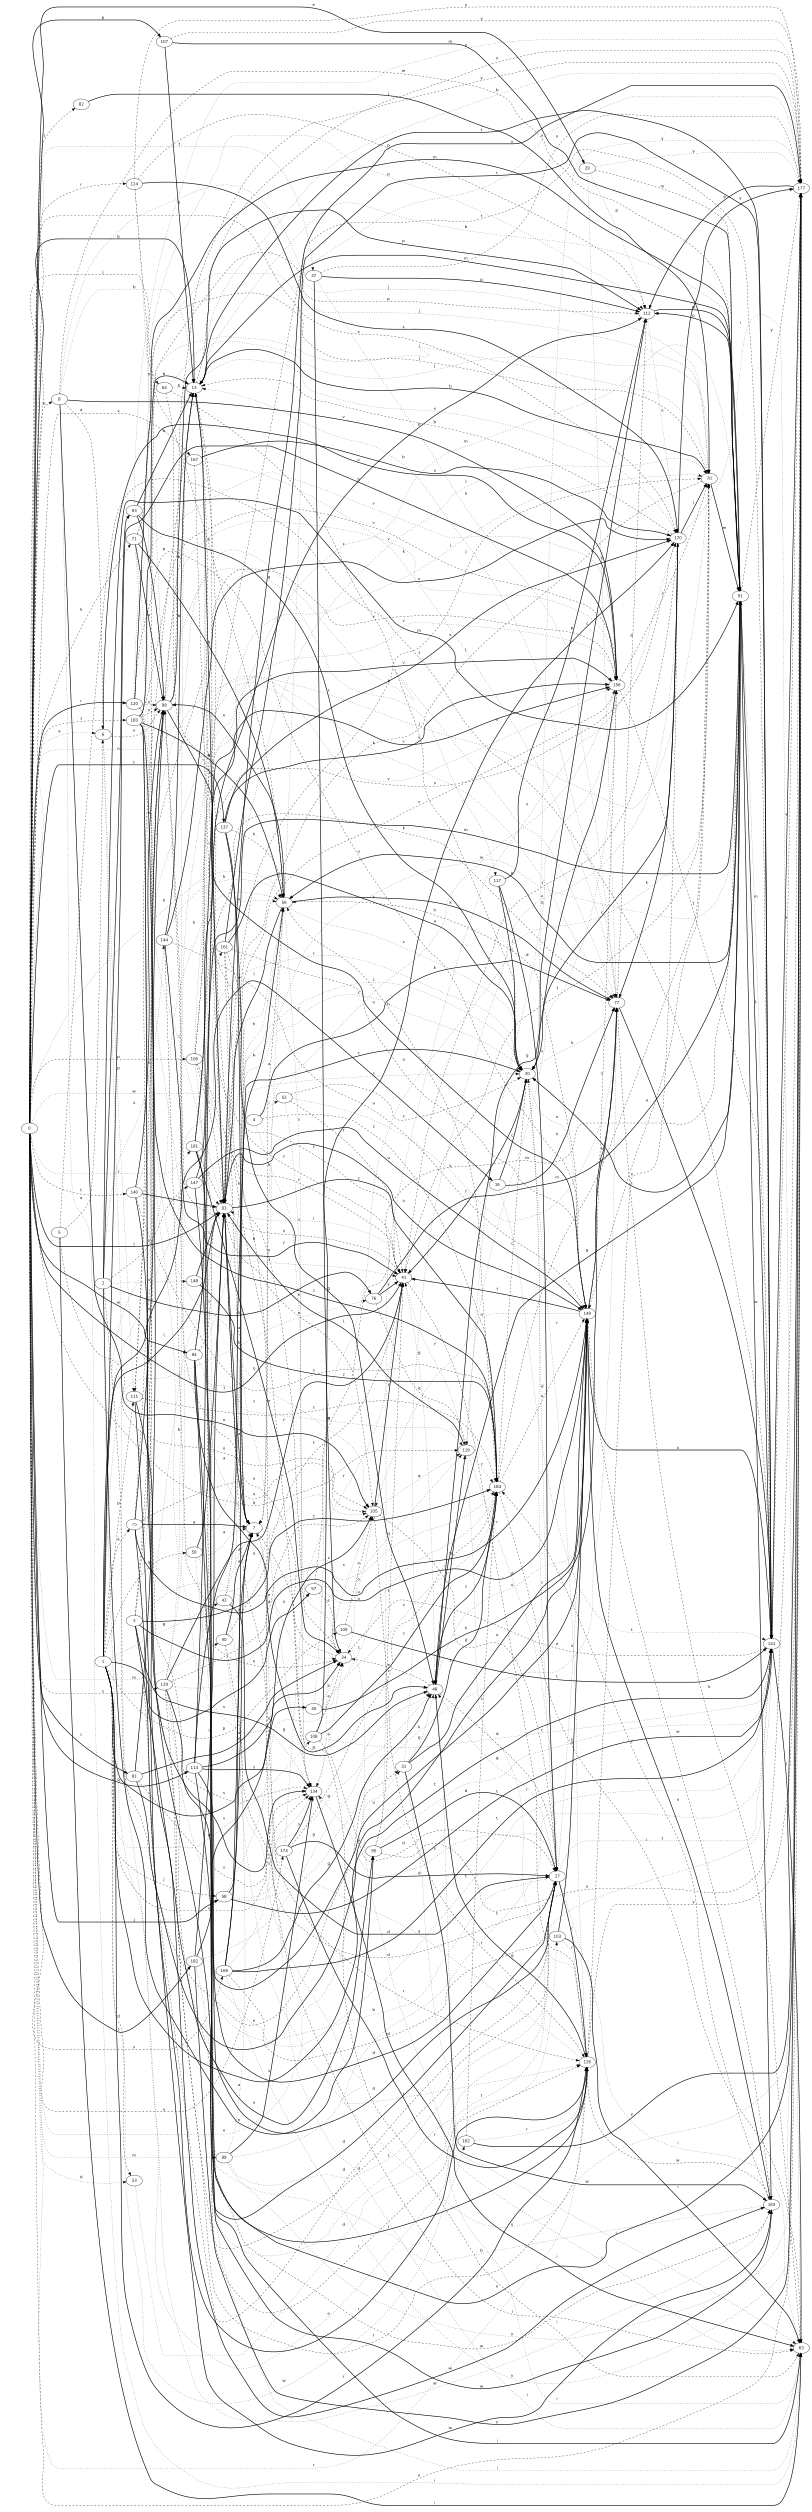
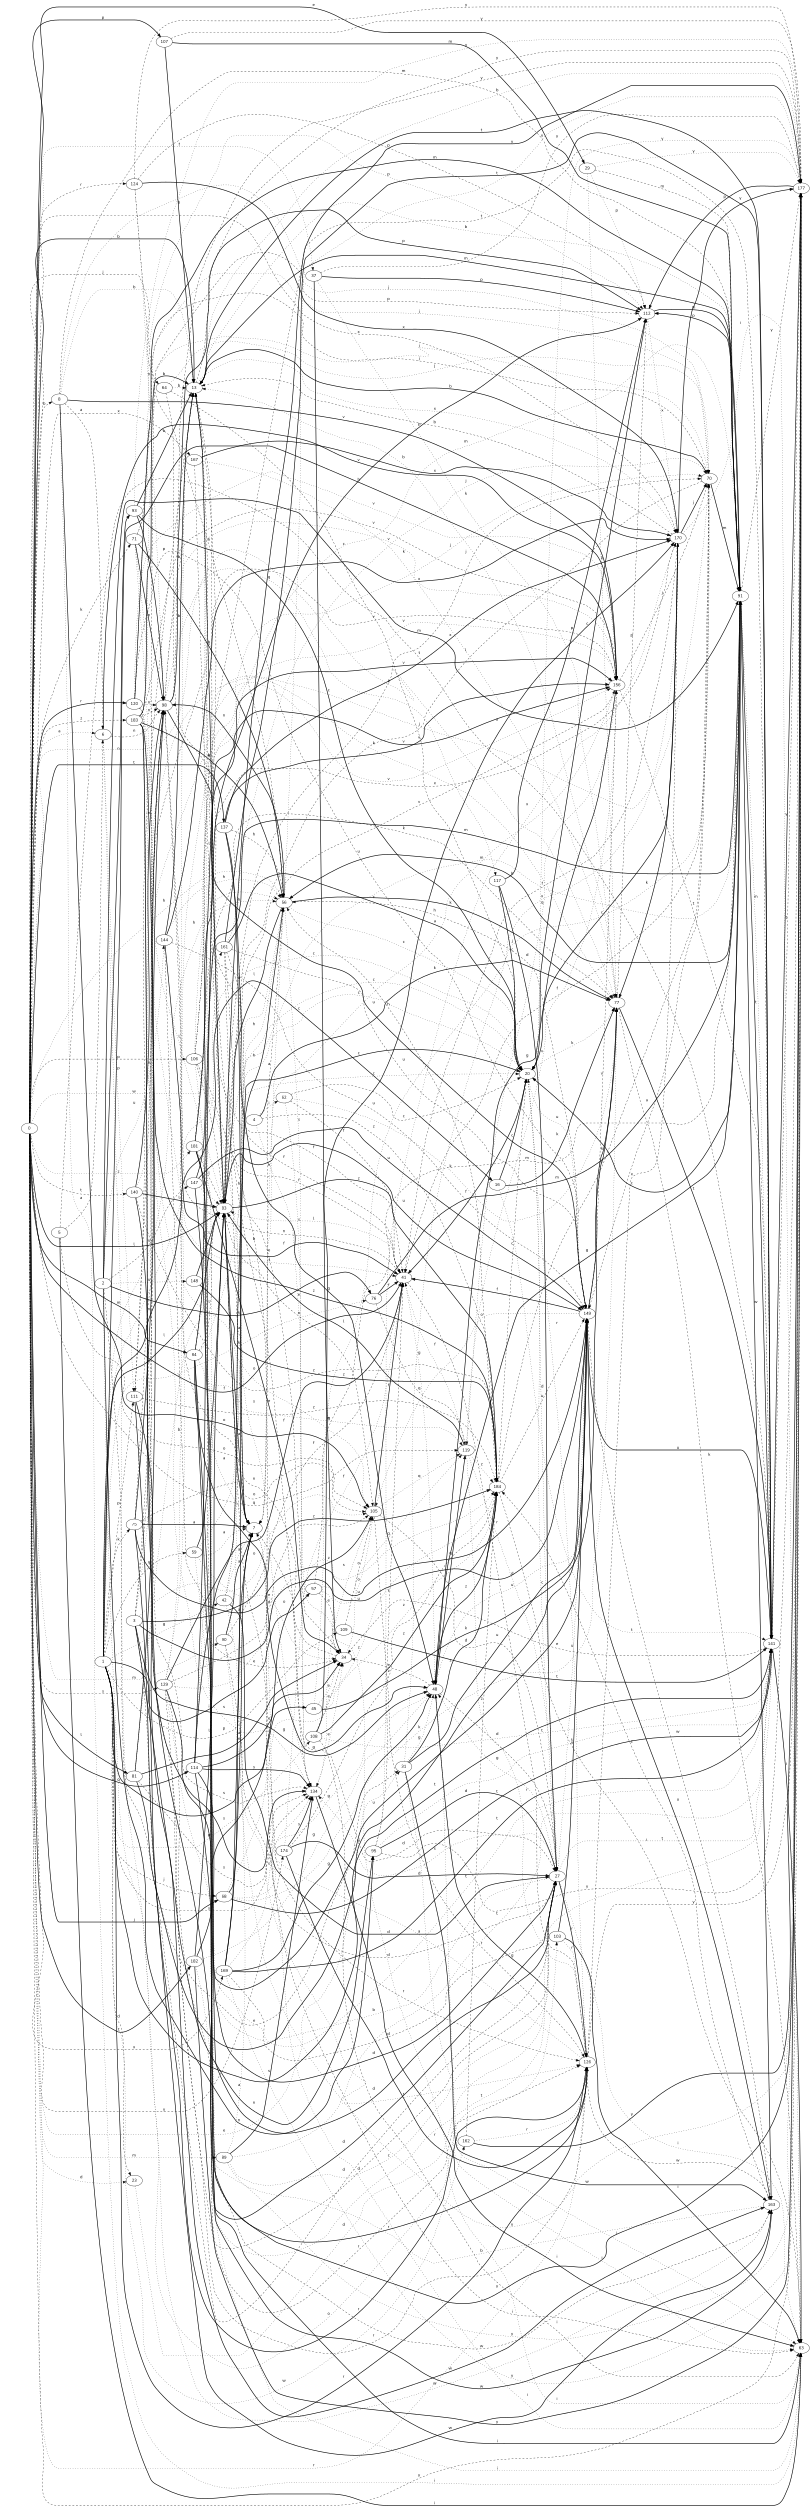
  strict digraph {
    fontname=Nunito
    rankdir=LR
    node [fontname=Nunito]
    edge [fontname=Nunito style=bold]
    0
    6
    8
    13
    23
    29
    31
    37
    41
    56
    64
    68
    71
    81
-   82
    83
    84
    89
    90
    106
    107
    114
    117
    119
    120
    124
    126
    129
    137
    140
    161
    167
    169
    170
    174
    177
    181
    182
    183
    111
    156
    98
    163
    91
    70
    105
    63
    141
    34
    27
    77
    112
    48
    149
    184
    20
    134
    7
    1
    16
    42
    45
    57
    59
    75
    76
    108
    109
    162
    2
    93
    95
    103
    144
    147
    148
    3
    4
    62
    5
    0 -> 6 [label=a style=dotted]
    0 -> 8 [label=b style=dashed]
    0 -> 13 [label=b]
    0 -> 23 [label=d style=dotted]
    0 -> 29 [label=e]
    0 -> 31 [label=e style=dotted]
    0 -> 37 [label=f style=dotted]
    0 -> 41 [label=f]
    0 -> 56 [label=h style=dotted]
    0 -> 64 [label=j style=dashed]
    0 -> 68 [label=j]
    0 -> 71 [label=k style=dashed]
    0 -> 81 [label=l]
-   0 -> 82 [label=l style=dashed]
    0 -> 83 [label=l]
    0 -> 84 [label=m]
    0 -> 89 [label=m style=dotted]
    0 -> 90 [label=m style=dotted]
    0 -> 106 [label=p style=dashed]
    0 -> 107 [label=p]
    0 -> 114 [label=q]
    0 -> 117 [label=q style=dotted]
    0 -> 119 [label=q style=dashed]
    0 -> 120 [label=r]
    0 -> 124 [label=r style=dashed]
    0 -> 126 [label=r style=dotted]
    0 -> 129 [label=s style=dashed]
    0 -> 137 [label=t]
    0 -> 140 [label=t style=dashed]
    0 -> 161 [label=w style=dotted]
    0 -> 167 [label=x style=dashed]
    0 -> 169 [label=x style=dashed]
    0 -> 170 [label=x style=dashed]
    0 -> 174 [label=y style=dashed]
    0 -> 177 [label=y style=dashed]
    0 -> 181 [label=z style=dotted]
    0 -> 182 [label=z]
    0 -> 183 [label=z style=dashed]
    6 -> 111 [label=p style=dotted]
    6 -> 156 [label=v]
    6 -> 98 [label=n style=dashed]
    6 -> 163 [label=w style=dotted]
    8 -> 6 [label=a style=dashed]
    8 -> 13 [label=b style=dotted]
    8 -> 156 [label=v]
    8 -> 91 [label=m style=dashed]
    8 -> 70 [label=j style=dotted]
    8 -> 105 [label=o]
    8 -> 63 [label=i style=dotted]
    13 -> 83 [label=l]
    13 -> 170 [label=x style=dotted]
    13 -> 177 [label=y style=dashed]
    13 -> 111 [label=p style=dashed]
    13 -> 91 [label=m]
    13 -> 141 [label=t]
    13 -> 34 [label=e style=dashed]
    23 -> 27 [label=d style=dotted]
    29 -> 177 [label=y style=dotted]
    29 -> 91 [label=m style=dashed]
    29 -> 77 [label=k style=dotted]
    29 -> 112 [label=p style=dotted]
    31 -> 170 [label=x style=dotted]
    31 -> 163 [label=w]
    31 -> 63 [label=i style=dotted]
    31 -> 48 [label=g style=dotted]
    31 -> 149 [label=u]
    31 -> 184 [label=z]
    37 -> 177 [label=y style=dashed]
    37 -> 34 [label=e]
    37 -> 77 [label=k style=dotted]
    37 -> 112 [label=p]
    41 -> 83 [label=l style=dotted]
    41 -> 126 [label=r style=dashed]
    41 -> 98 [label=n style=dashed]
    41 -> 48 [label=g style=dotted]
    56 -> 83 [label=l]
    56 -> 177 [label=y style=dotted]
    56 -> 98 [label=n]
    56 -> 77 [label=k]
    56 -> 20 [label=c style=dotted]
    56 -> 134 [label=s style=dotted]
    56 -> 7 [label=a style=dashed]
    64 -> 13 [label=b style=dotted]
    64 -> 41 [label=f style=dashed]
    64 -> 70 [label=j style=dotted]
    64 -> 20 [label=c style=dashed]
    68 -> 141 [label=t]
    68 -> 77 [label=k style=dotted]
    68 -> 48 [label=g style=dotted]
    68 -> 184 [label=z style=dotted]
    68 -> 7 [label=a]
    71 -> 41 [label=f style=dotted]
    71 -> 56 [label=h]
    71 -> 83 [label=l style=dotted]
    71 -> 98 [label=n]
    71 -> 70 [label=j style=dashed]
    71 -> 112 [label=p style=dotted]
    81 -> 83 [label=l style=dotted]
    81 -> 98 [label=n]
    81 -> 34 [label=e]
    81 -> 149 [label=u]
    81 -> 134 [label=s style=dashed]
-   82 -> 70 [label=j]
    83 -> 13 [label=b style=dashed]
    83 -> 177 [label=y]
    83 -> 156 [label=v style=dashed]
    83 -> 70 [label=j style=dashed]
    83 -> 105 [label=o style=dashed]
    83 -> 63 [label=i style=dashed]
    83 -> 149 [label=u]
    83 -> 184 [label=z]
    83 -> 20 [label=c style=dotted]
    83 -> 7 [label=a]
    84 -> 83 [label=l style=dashed]
    84 -> 119 [label=q style=dotted]
    84 -> 170 [label=x style=dashed]
    84 -> 177 [label=y]
    84 -> 91 [label=m]
    84 -> 63 [label=i]
    84 -> 48 [label=g]
    84 -> 20 [label=c style=dotted]
    89 -> 177 [label=y style=dotted]
    89 -> 141 [label=t style=dotted]
    89 -> 27 [label=c style=dotted]
    89 -> 134 [label=s]
    89 -> 7 [label=a style=dotted]
    90 -> 41 [label=f style=dashed]
    90 -> 177 [label=y style=dotted]
    90 -> 91 [label=m style=dotted]
    90 -> 27 [label=d style=dashed]
    90 -> 7 [label=a]
    106 -> 41 [label=f style=dashed]
    106 -> 56 [label=h style=dotted]
    106 -> 83 [label=l style=dashed]
    106 -> 156 [label=v style=dotted]
    106 -> 70 [label=j style=dotted]
    106 -> 141 [label=t style=dashed]
    106 -> 134 [label=s style=dotted]
    106 -> 7 [label=a style=dotted]
    107 -> 13 [label=b]
    107 -> 177 [label=y style=dashed]
    107 -> 91 [label=m]
    114 -> 83 [label=l style=dotted]
    114 -> 126 [label=r]
    114 -> 163 [label=w]
    114 -> 34 [label=e]
    114 -> 112 [label=p]
    114 -> 20 [label=c]
    114 -> 134 [label=s]
    117 -> 27 [label=d]
    117 -> 112 [label=p]
    117 -> 20 [label=c]
    119 -> 41 [label=f style=dotted]
    119 -> 83 [label=l]
    119 -> 126 [label=r style=dotted]
    119 -> 156 [label=v style=dotted]
    119 -> 27 [label=d style=dotted]
    119 -> 184 [label=z style=dotted]
    120 -> 126 [label=r style=dashed]
    120 -> 156 [label=v style=dotted]
    120 -> 98 [label=n style=dotted]
    120 -> 91 [label=m]
    120 -> 70 [label=j style=dotted]
    120 -> 105 [label=o style=dotted]
    120 -> 149 [label=u style=dashed]
    120 -> 134 [label=s style=dotted]
    124 -> 56 [label=h style=dashed]
    124 -> 170 [label=x]
    124 -> 177 [label=y style=dashed]
    124 -> 98 [label=n style=dotted]
    124 -> 112 [label=p style=dashed]
    126 -> 170 [label=x style=dashed]
    126 -> 177 [label=y style=dashed]
    126 -> 163 [label=w style=dashed]
    126 -> 48 [label=g]
    126 -> 7 [label=a style=dotted]
    129 -> 13 [label=b style=dotted]
    129 -> 41 [label=f]
    129 -> 126 [label=r style=dashed]
    129 -> 156 [label=v style=dotted]
    129 -> 105 [label=d style=dashed]
    129 -> 141 [label=t style=dotted]
    129 -> 27 [label=d style=dashed]
    129 -> 149 [label=u]
    129 -> 184 [label=z style=dotted]
    137 -> 56 [label=h style=dashed]
    137 -> 170 [label=x]
    137 -> 156 [label=v]
    137 -> 48 [label=g]
    137 -> 7 [label=a]
    140 -> 83 [label=l]
    140 -> 98 [label=n]
    140 -> 27 [label=d]
    140 -> 77 [label=k style=dotted]
    140 -> 184 [label=z style=dashed]
    161 -> 41 [label=f style=dashed]
    161 -> 126 [label=r style=dashed]
    161 -> 70 [label=j style=dotted]
    161 -> 141 [label=t]
    161 -> 149 [label=u style=dashed]
    161 -> 20 [label=c]
    161 -> 7 [label=a style=dashed]
    167 -> 83 [label=l style=dashed]
    167 -> 170 [label=x]
    167 -> 77 [label=k style=dotted]
    169 -> 56 [label=h]
    169 -> 177 [label=y style=dotted]
    169 -> 141 [label=t]
    169 -> 27 [label=d style=dashed]
    169 -> 48 [label=g]
    169 -> 134 [label=s style=dotted]
    169 -> 7 [label=a]
    170 -> 13 [label=b style=dashed]
    170 -> 41 [label=f style=dashed]
    170 -> 177 [label=y]
    170 -> 70 [label=j]
    170 -> 63 [label=i style=dotted]
    170 -> 77 [label=k]
    170 -> 20 [label=c]
    174 -> 41 [label=f style=dotted]
    174 -> 126 [label=r]
    174 -> 27 [label=d]
    174 -> 184 [label=z style=dashed]
    174 -> 134 [label=s]
    177 -> 13 [label=b style=dotted]
    177 -> 141 [label=t style=dashed]
    177 -> 112 [label=p]
    181 -> 83 [label=l style=dashed]
    181 -> 156 [label=v]
    181 -> 163 [label=w style=dashed]
    181 -> 91 [label=m style=dotted]
    181 -> 34 [label=e]
    181 -> 27 [label=d]
    181 -> 77 [label=k style=dashed]
    182 -> 83 [label=l]
    182 -> 177 [label=y]
    182 -> 105 [label=o]
    182 -> 141 [label=t style=dotted]
    182 -> 48 [label=g style=dotted]
    183 -> 13 [label=b]
    183 -> 56 [label=h]
    183 -> 156 [label=v style=dashed]
    183 -> 98 [label=n style=dashed]
    183 -> 163 [label=w]
    183 -> 70 [label=j style=dotted]
    183 -> 184 [label=z]
    183 -> 134 [label=s style=dashed]
    111 -> 98 [label=n style=dashed]
    111 -> 163 [label=w]
    111 -> 184 [label=z style=dashed]
    111 -> 134 [label=s]
    156 -> 119 [label=q style=dotted]
    156 -> 70 [label=j style=dashed]
    156 -> 141 [label=t style=dashed]
    156 -> 48 [label=g]
    156 -> 7 [label=a style=dotted]
    98 -> 13 [label=b style=dashed]
    98 -> 177 [label=y style=dashed]
    98 -> 156 [label=v style=dotted]
    98 -> 77 [label=k style=dotted]
    98 -> 112 [label=p]
    98 -> 149 [label=u]
    163 -> 13 [label=b style=dotted]
    163 -> 149 [label=u]
    163 -> 184 [label=z style=dashed]
    91 -> 13 [label=b style=dotted]
    91 -> 56 [label=h]
    91 -> 177 [label=y style=dashed]
    91 -> 163 [label=w]
    91 -> 141 [label=t]
    91 -> 112 [label=p]
    91 -> 48 [label=g]
    91 -> 20 [label=c]
    70 -> 13 [label=b]
    70 -> 41 [label=f style=dashed]
    70 -> 83 [label=l style=dashed]
    70 -> 91 [label=m]
    70 -> 149 [label=u style=dashed]
    105 -> 41 [label=f]
    105 -> 119 [label=q style=dotted]
    105 -> 126 [label=r style=dashed]
    105 -> 27 [label=d style=dashed]
    105 -> 134 [label=s style=dotted]
-   63 -> 77 [label=k style=dashed]
+   77 -> 63 [label=k style=dashed]
    141 -> 177 [label=y]
    141 -> 91 [label=m style=dotted]
    141 -> 63 [label=i]
    141 -> 34 [label=e style=dashed]
    141 -> 149 [label=u]
    34 -> 98 [label=n style=dashed]
    34 -> 105 [label=o style=dotted]
    27 -> 13 [label=b style=dotted]
    27 -> 126 [label=r]
    27 -> 63 [label=i style=dotted]
    27 -> 141 [label=t style=dotted]
    27 -> 48 [label=g style=dotted]
    27 -> 149 [label=u style=dotted]
    27 -> 20 [label=c style=dotted]
    27 -> 134 [label=s style=dotted]
    77 -> 13 [label=b style=dotted]
    77 -> 141 [label=t]
    77 -> 112 [label=p style=dashed]
    112 -> 170 [label=x style=dotted]
    112 -> 91 [label=m]
    112 -> 20 [label=c]
    48 -> 119 [label=q]
    48 -> 63 [label=i style=dotted]
    48 -> 34 [label=e style=dashed]
    48 -> 27 [label=d style=dashed]
    48 -> 149 [label=u style=dotted]
    48 -> 184 [label=z]
    149 -> 41 [label=f]
    149 -> 56 [label=h style=dashed]
    149 -> 156 [label=v style=dashed]
    149 -> 163 [label=w style=dashed]
    149 -> 105 [label=o style=dotted]
    149 -> 77 [label=k]
    184 -> 56 [label=h style=dashed]
    184 -> 70 [label=j style=dashed]
    184 -> 63 [label=i style=dashed]
    184 -> 149 [label=u style=dashed]
    184 -> 20 [label=c style=dashed]
    20 -> 41 [label=f]
    20 -> 126 [label=r style=dotted]
    20 -> 177 [label=y style=dotted]
    20 -> 27 [label=d style=dotted]
    20 -> 77 [label=k style=dotted]
    20 -> 149 [label=u style=dotted]
    134 -> 13 [label=b style=dashed]
    134 -> 63 [label=i]
    134 -> 34 [label=e style=dotted]
    7 -> 56 [label=h style=dotted]
    7 -> 83 [label=l]
    7 -> 63 [label=i style=dotted]
    7 -> 27 [label=d style=dashed]
    1 -> 23 [label=d style=dashed]
    1 -> 56 [label=h style=dotted]
    1 -> 68 [label=j style=dashed]
    1 -> 83 [label=l]
    1 -> 126 [label=r]
    1 -> 111 [label=p style=dashed]
    1 -> 156 [label=h]
    1 -> 141 [label=t]
    1 -> 20 [label=c style=dotted]
    1 -> 134 [label=s style=dashed]
    1 -> 16 [label=c]
    1 -> 42 [label=g style=dotted]
    1 -> 45 [label=g]
    1 -> 57 [label=i]
    1 -> 59 [label=i style=dashed]
    1 -> 75 [label=k style=dashed]
    1 -> 76 [label=k style=dotted]
    1 -> 108 [label=p style=dotted]
    1 -> 109 [label=p style=dashed]
    1 -> 162 [label=w style=dotted]
    16 -> 141 [label=t style=dotted]
    16 -> 77 [label=k]
    16 -> 20 [label=c]
    42 -> 56 [label=h style=dotted]
    42 -> 126 [label=r style=dotted]
    42 -> 27 [label=d]
    42 -> 20 [label=c style=dotted]
    42 -> 7 [label=a style=dotted]
    45 -> 70 [label=j style=dotted]
    45 -> 34 [label=e style=dotted]
    45 -> 77 [label=k]
    45 -> 184 [label=z style=dotted]
    57 -> 119 [label=q style=dotted]
    57 -> 91 [label=m style=dashed]
    57 -> 63 [label=i style=dotted]
    57 -> 34 [label=e style=dashed]
    59 -> 56 [label=h style=dotted]
    59 -> 83 [label=l]
    59 -> 63 [label=i style=dotted]
    59 -> 34 [label=e style=dotted]
    59 -> 7 [label=a style=dotted]
    75 -> 126 [label=r]
    75 -> 98 [label=n]
    75 -> 105 [label=o style=dashed]
    75 -> 112 [label=p style=dashed]
    75 -> 149 [label=u]
    75 -> 7 [label=a]
    76 -> 41 [label=f]
    76 -> 119 [label=q style=dashed]
    76 -> 91 [label=m]
    108 -> 170 [label=x]
    108 -> 63 [label=i style=dashed]
    108 -> 141 [label=t style=dotted]
    108 -> 34 [label=e style=dashed]
    108 -> 184 [label=z]
    109 -> 105 [label=o style=dashed]
    109 -> 141 [label=t]
    162 -> 126 [label=r style=dotted]
    162 -> 177 [label=y]
    162 -> 184 [label=z style=dashed]
    2 -> 31 [label=e style=dashed]
    2 -> 91 [label=m]
    2 -> 76 [label=k]
    2 -> 93 [label=n]
    2 -> 95 [label=n]
    2 -> 103 [label=o style=dotted]
    2 -> 144 [label=u style=dotted]
    2 -> 147 [label=u style=dashed]
    2 -> 148 [label=u style=dotted]
    93 -> 13 [label=b]
    93 -> 177 [label=y style=dotted]
    93 -> 98 [label=n]
    93 -> 20 [label=c]
    95 -> 41 [label=f style=dashed]
    95 -> 170 [label=x style=dotted]
    95 -> 177 [label=y style=dashed]
    95 -> 141 [label=t style=dotted]
    95 -> 27 [label=d]
    103 -> 126 [label=r style=dotted]
    103 -> 63 [label=i]
    103 -> 149 [label=u]
    144 -> 13 [label=b]
    144 -> 41 [label=f]
    144 -> 56 [label=h style=dotted]
    144 -> 170 [label=x]
    144 -> 34 [label=e style=dashed]
    144 -> 149 [label=u style=dashed]
    147 -> 83 [label=l style=dotted]
    147 -> 156 [label=v]
    147 -> 27 [label=d]
    147 -> 149 [label=u]
    148 -> 83 [label=l]
    148 -> 184 [label=z]
    3 -> 156 [label=v style=dashed]
    3 -> 98 [label=n style=dashed]
    3 -> 70 [label=j style=dotted]
    3 -> 105 [label=o style=dotted]
    3 -> 27 [label=d style=dashed]
    3 -> 48 [label=g]
    3 -> 149 [label=u]
    3 -> 184 [label=z]
    3 -> 95 [label=n]
    4 -> 34 [label=e style=dotted]
    4 -> 77 [label=k]
    4 -> 184 [label=z style=dashed]
    4 -> 62 [label=i style=dotted]
    62 -> 41 [label=f style=dashed]
    62 -> 77 [label=k style=dotted]
    62 -> 20 [label=c style=dashed]
    62 -> 134 [label=s style=dotted]
    5 -> 6 [label=a style=dashed]
    5 -> 105 [label=o style=dashed]
    5 -> 63 [label=i]
    5 -> 141 [label=t style=dashed]
  }
